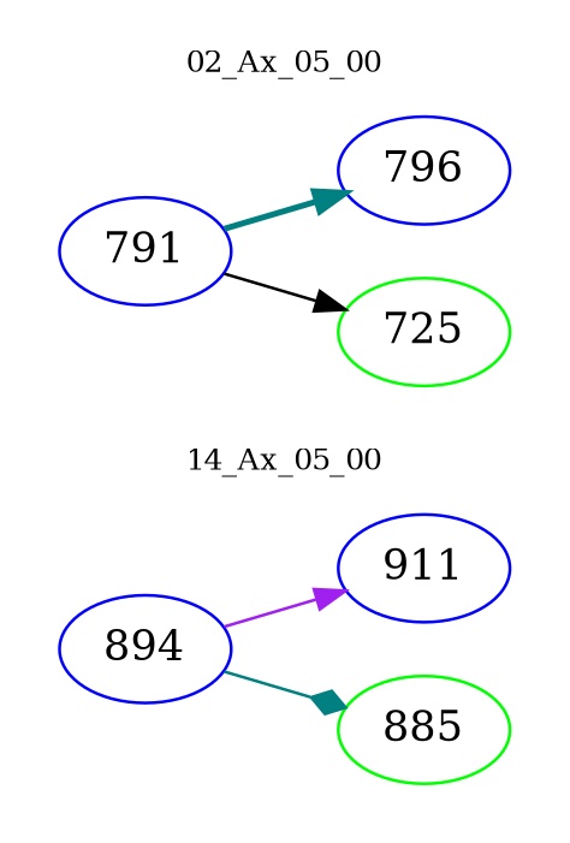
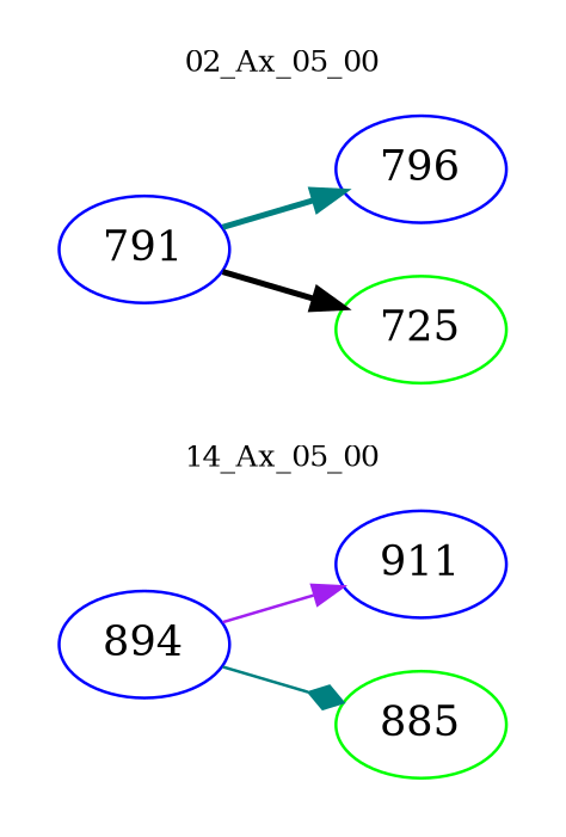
  digraph {
    rankdir=LR
    node [color=blue]
    edge [arrowhead=normal color=teal style=solid]
    n1 [label=894]
    n2 [color=green label=885]
    n3 [label=911]
    n4 [label=791]
    n5 [color=green label=725]
    n6 [label=796]
    subgraph cluster_1 {
      color=white
      fontsize=10
      label="14_Ax_05_00"
      n1
      n2
      n3
    }
    subgraph cluster_2 {
      color=white
      fontsize=10
      label="02_Ax_05_00"
      n4
      n5
      n6
    }
    n1 -> n2 [arrowhead=diamond]
    n1 -> n3 [color=purple]
-   n4 -> n5 [color=black]
+   n4 -> n5 [color=black style=bold]
    n4 -> n6 [style=bold]
  }
